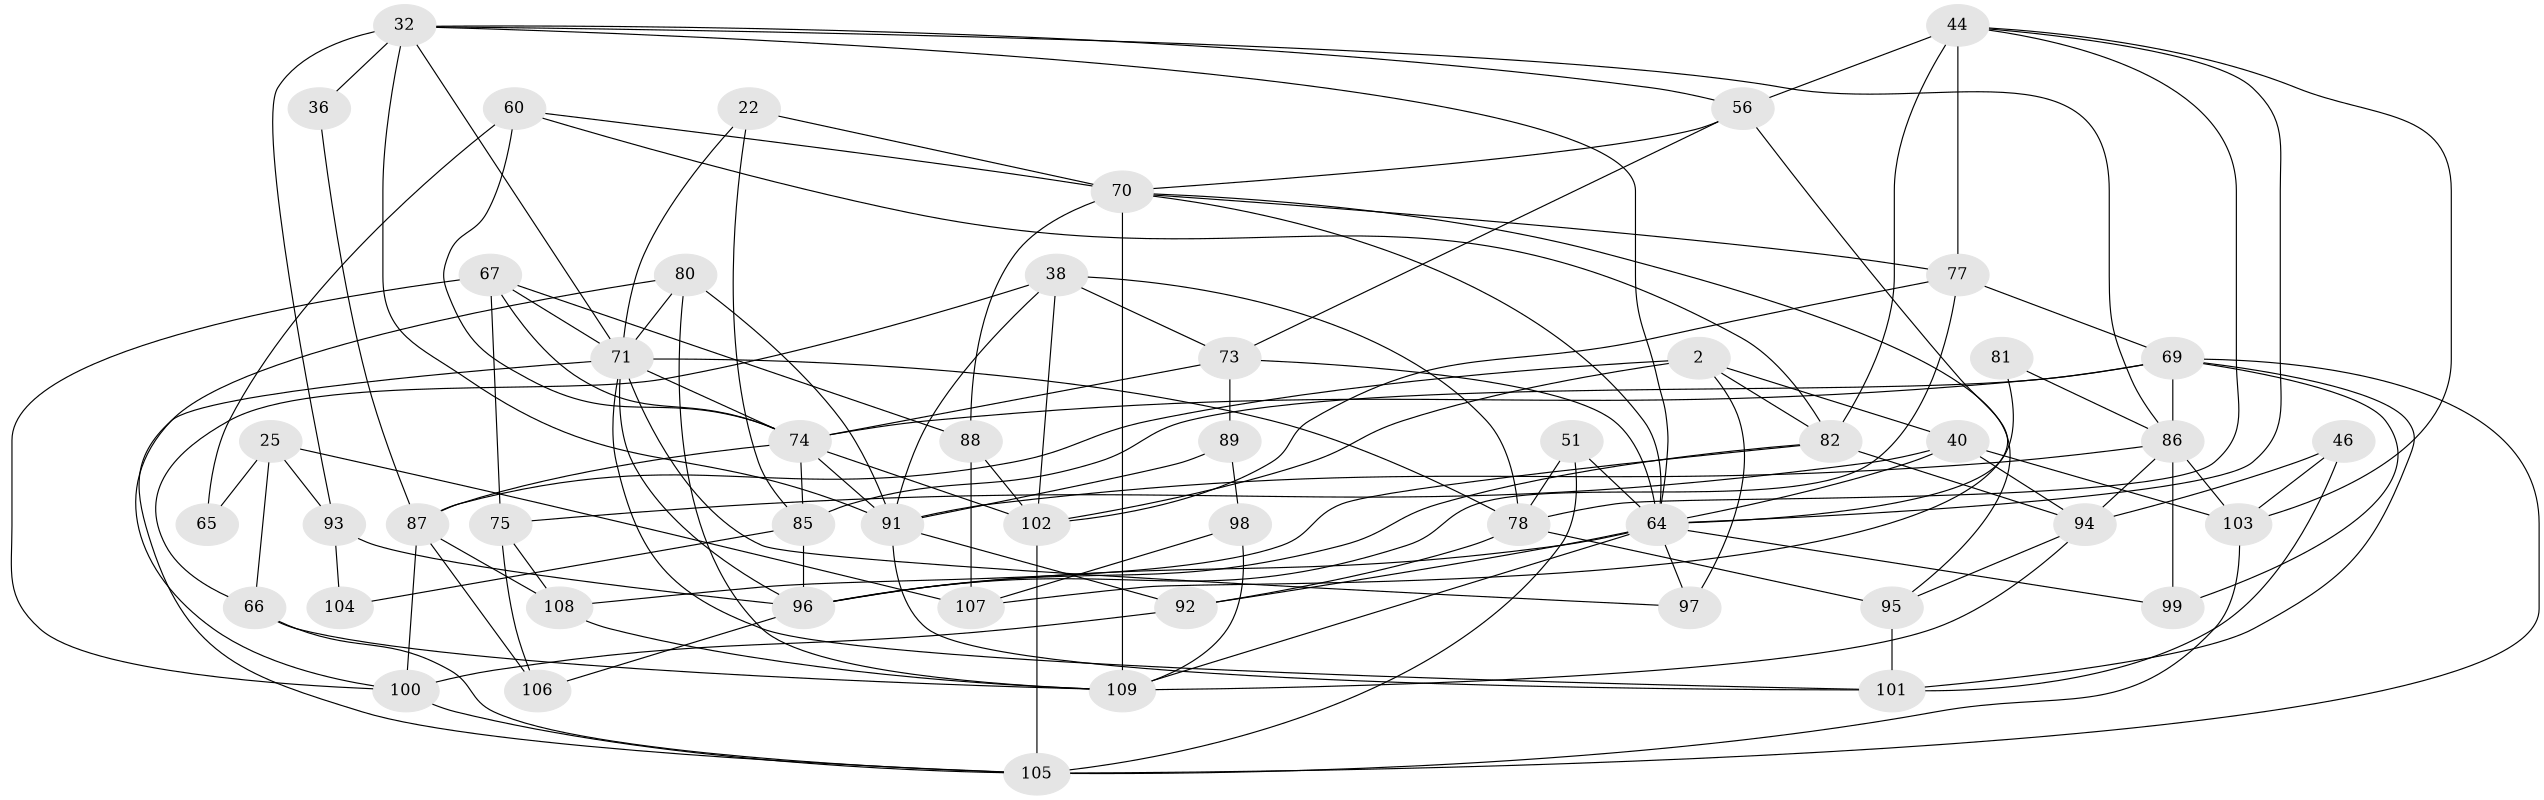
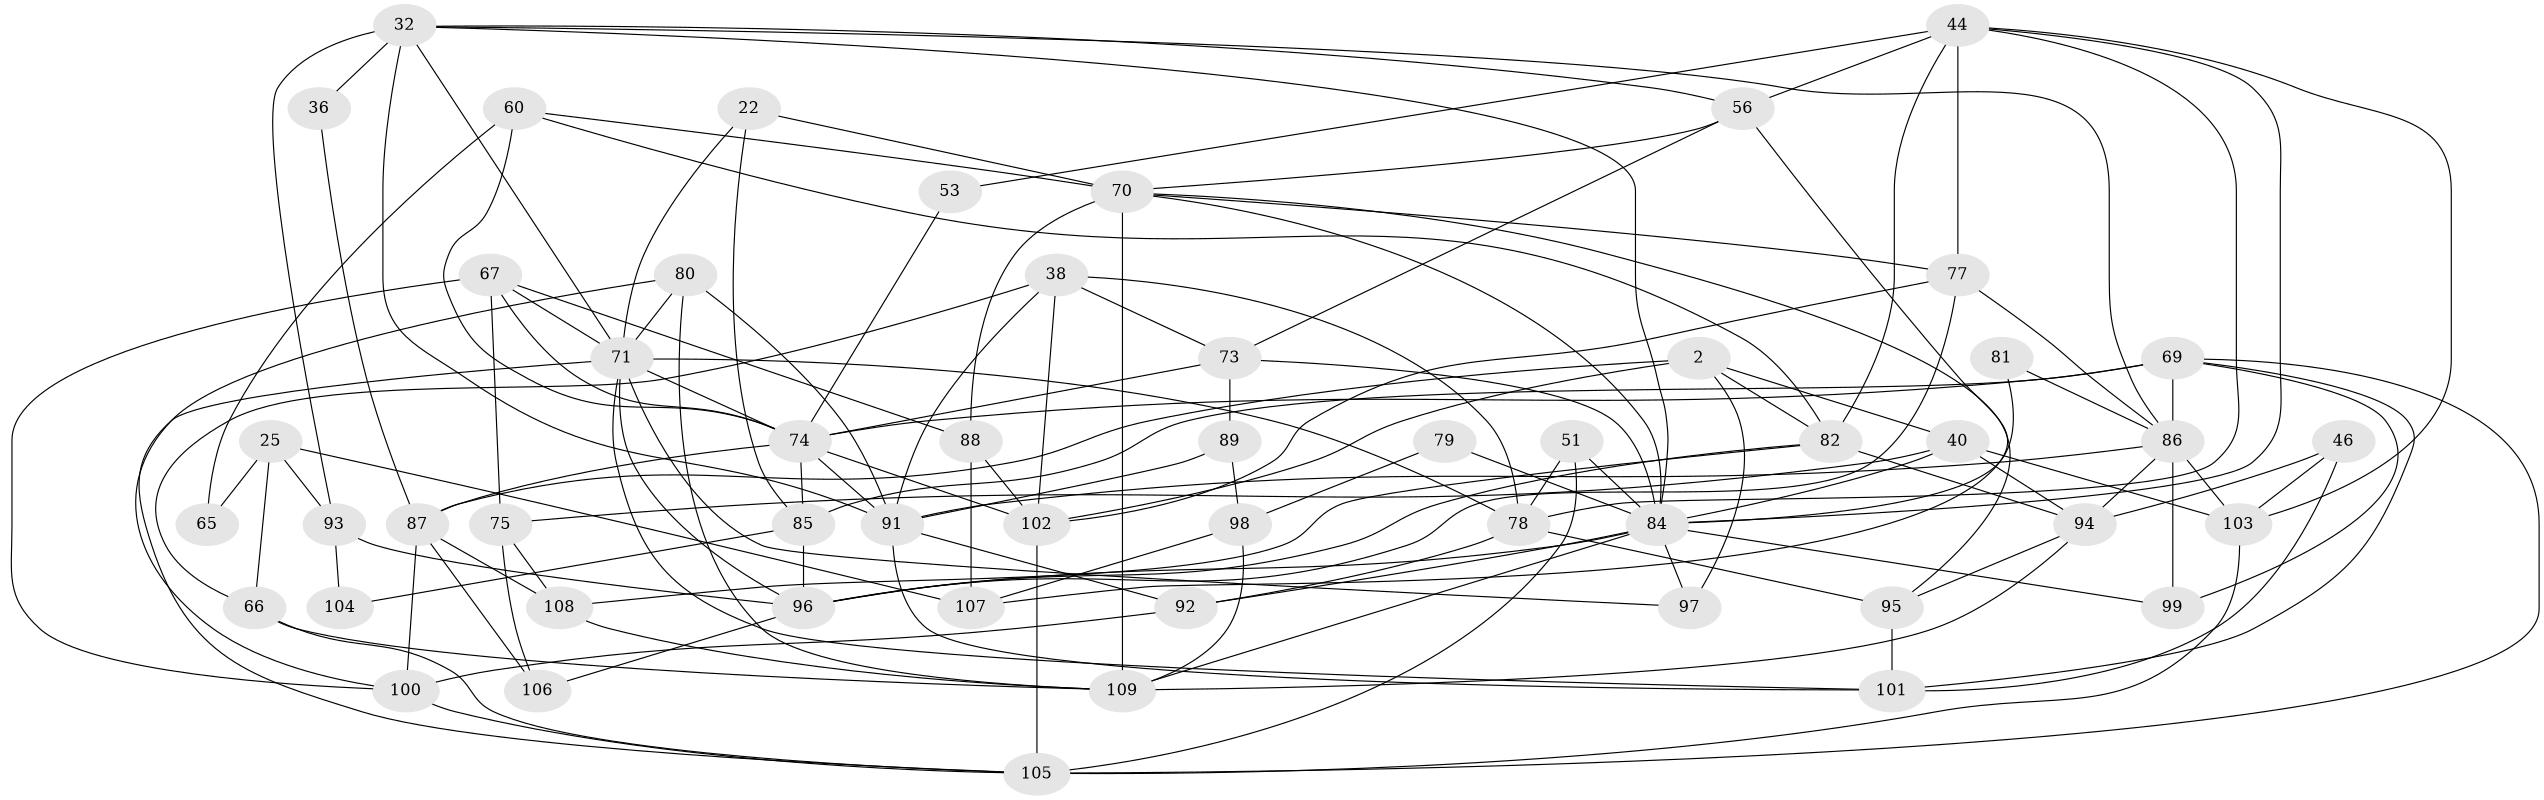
  graph {
    node [color=gray90 style=filled]
    40 [super="+39"]
-   84 [super="+28+83+54" label=64]
+   84 [super="+28+83+54"]
    75
    94 [super="+90+12"]
    103
    2
    82 [super="+43+47"]
    87 [super="+58"]
    97 [super="+59"]
    102 [super="+64"]
    96 [super="+13+62"]
    108 [super="+15+80"]
    106
    100
    105 [super="+52"]
    109 [super="+73"]
    99 [super="+31"]
    92 [super="+10+63"]
    71 [super="+16"]
    78 [super="+6+27"]
    101 [super="+5"]
    74 [super="+49+68"]
    22
    n24 [label=70 super="+41"]
    85 [super="+35"]
    77 [super="+19+33"]
    88 [super="+1"]
    95 [super="+26"]
    104
    25
    65
    66
    93
    107 [super="+70"]
    32 [super="+18"]
    36
    56 [super="+45"]
    86 [super="+34+20"]
    91 [super="+61+17+48"]
    n40 [label=73 super="+29"]
    38
    89
    44 [super="+24"]
+   53
    46
    n46 [label=80]
    51
    60
    67 [super="+37"]
    69 [super="+55+42"]
    98
+   79
    81
    40 -- 84
    40 -- 75
    40 -- 94
    40 -- 103
    84 -- 97
    84 -- 96
    84 -- 109
    84 -- 99
    84 -- 92 [weight=3]
    75 -- 108
    75 -- 106
    94 -- 109
    94 -- 95
    103 -- 105
    2 -- 40
    2 -- 82
    2 -- 87
    2 -- 97
    2 -- 102
    82 -- 94
    82 -- 96
    82 -- 108 [weight=2]
    87 -- 108
    87 -- 106
    87 -- 100
    102 -- 105
    96 -- 106
    108 -- 109
    100 -- 105
    92 -- 100 [weight=2]
    71 -- 97 [weight=2]
    71 -- 96 [weight=2]
    71 -- 105
    71 -- 78
    71 -- 101
    71 -- 74
    78 -- 92
    78 -- 95 [weight=2]
    74 -- 87
    74 -- 102
    74 -- 85 [weight=2]
    74 -- 91 [weight=3]
    22 -- 71
    22 -- n24
    22 -- 85
    n24 -- 84
    n24 -- 109 [weight=2]
    n24 -- 77
    n24 -- 88
    n24 -- 95
    85 -- 96 [weight=2]
    85 -- 104
    77 -- 102
    77 -- 96
-   77 -- 69
+   77 -- 86
    88 -- 102
    88 -- 107 [weight=2]
    95 -- 101
    25 -- 65
    25 -- 66
    25 -- 93
    25 -- 107
    66 -- 105
    66 -- 109
    93 -- 96
    93 -- 104
    32 -- 84 [weight=2]
    32 -- 71
    32 -- 93
    32 -- 36 [weight=2]
    32 -- 56
    32 -- 86
    32 -- 91 [weight=2]
    36 -- 87
    56 -- n24
    56 -- 107
    56 -- n40
    86 -- 94
    86 -- 103
    86 -- 99 [weight=2]
    86 -- 91 [weight=2]
    91 -- 92
    91 -- 101
    n40 -- 84
    n40 -- 74
    n40 -- 89
    38 -- 102
    38 -- 78
    38 -- 66
    38 -- 91
    38 -- n40
    89 -- 91
    89 -- 98
    44 -- 84
    44 -- 103
    44 -- 82
    44 -- 78
    44 -- 77 [weight=2]
    44 -- 56
+   44 -- 53
+   53 -- 74
    46 -- 94 [weight=2]
    46 -- 103
    46 -- 101
    n46 -- 100
    n46 -- 109
    n46 -- 71
    n46 -- 91
    51 -- 84
    51 -- 105
    51 -- 78
    60 -- 82
    60 -- 74 [weight=2]
    60 -- n24
    60 -- 65
    67 -- 75
    67 -- 100
    67 -- 71 [weight=2]
    67 -- 74
    67 -- 88
    69 -- 105
    69 -- 99
    69 -- 101
    69 -- 74
    69 -- 85 [weight=2]
    69 -- 86
    98 -- 109
    98 -- 107
+   79 -- 84
+   79 -- 98
    81 -- 84
    81 -- 86
  }
